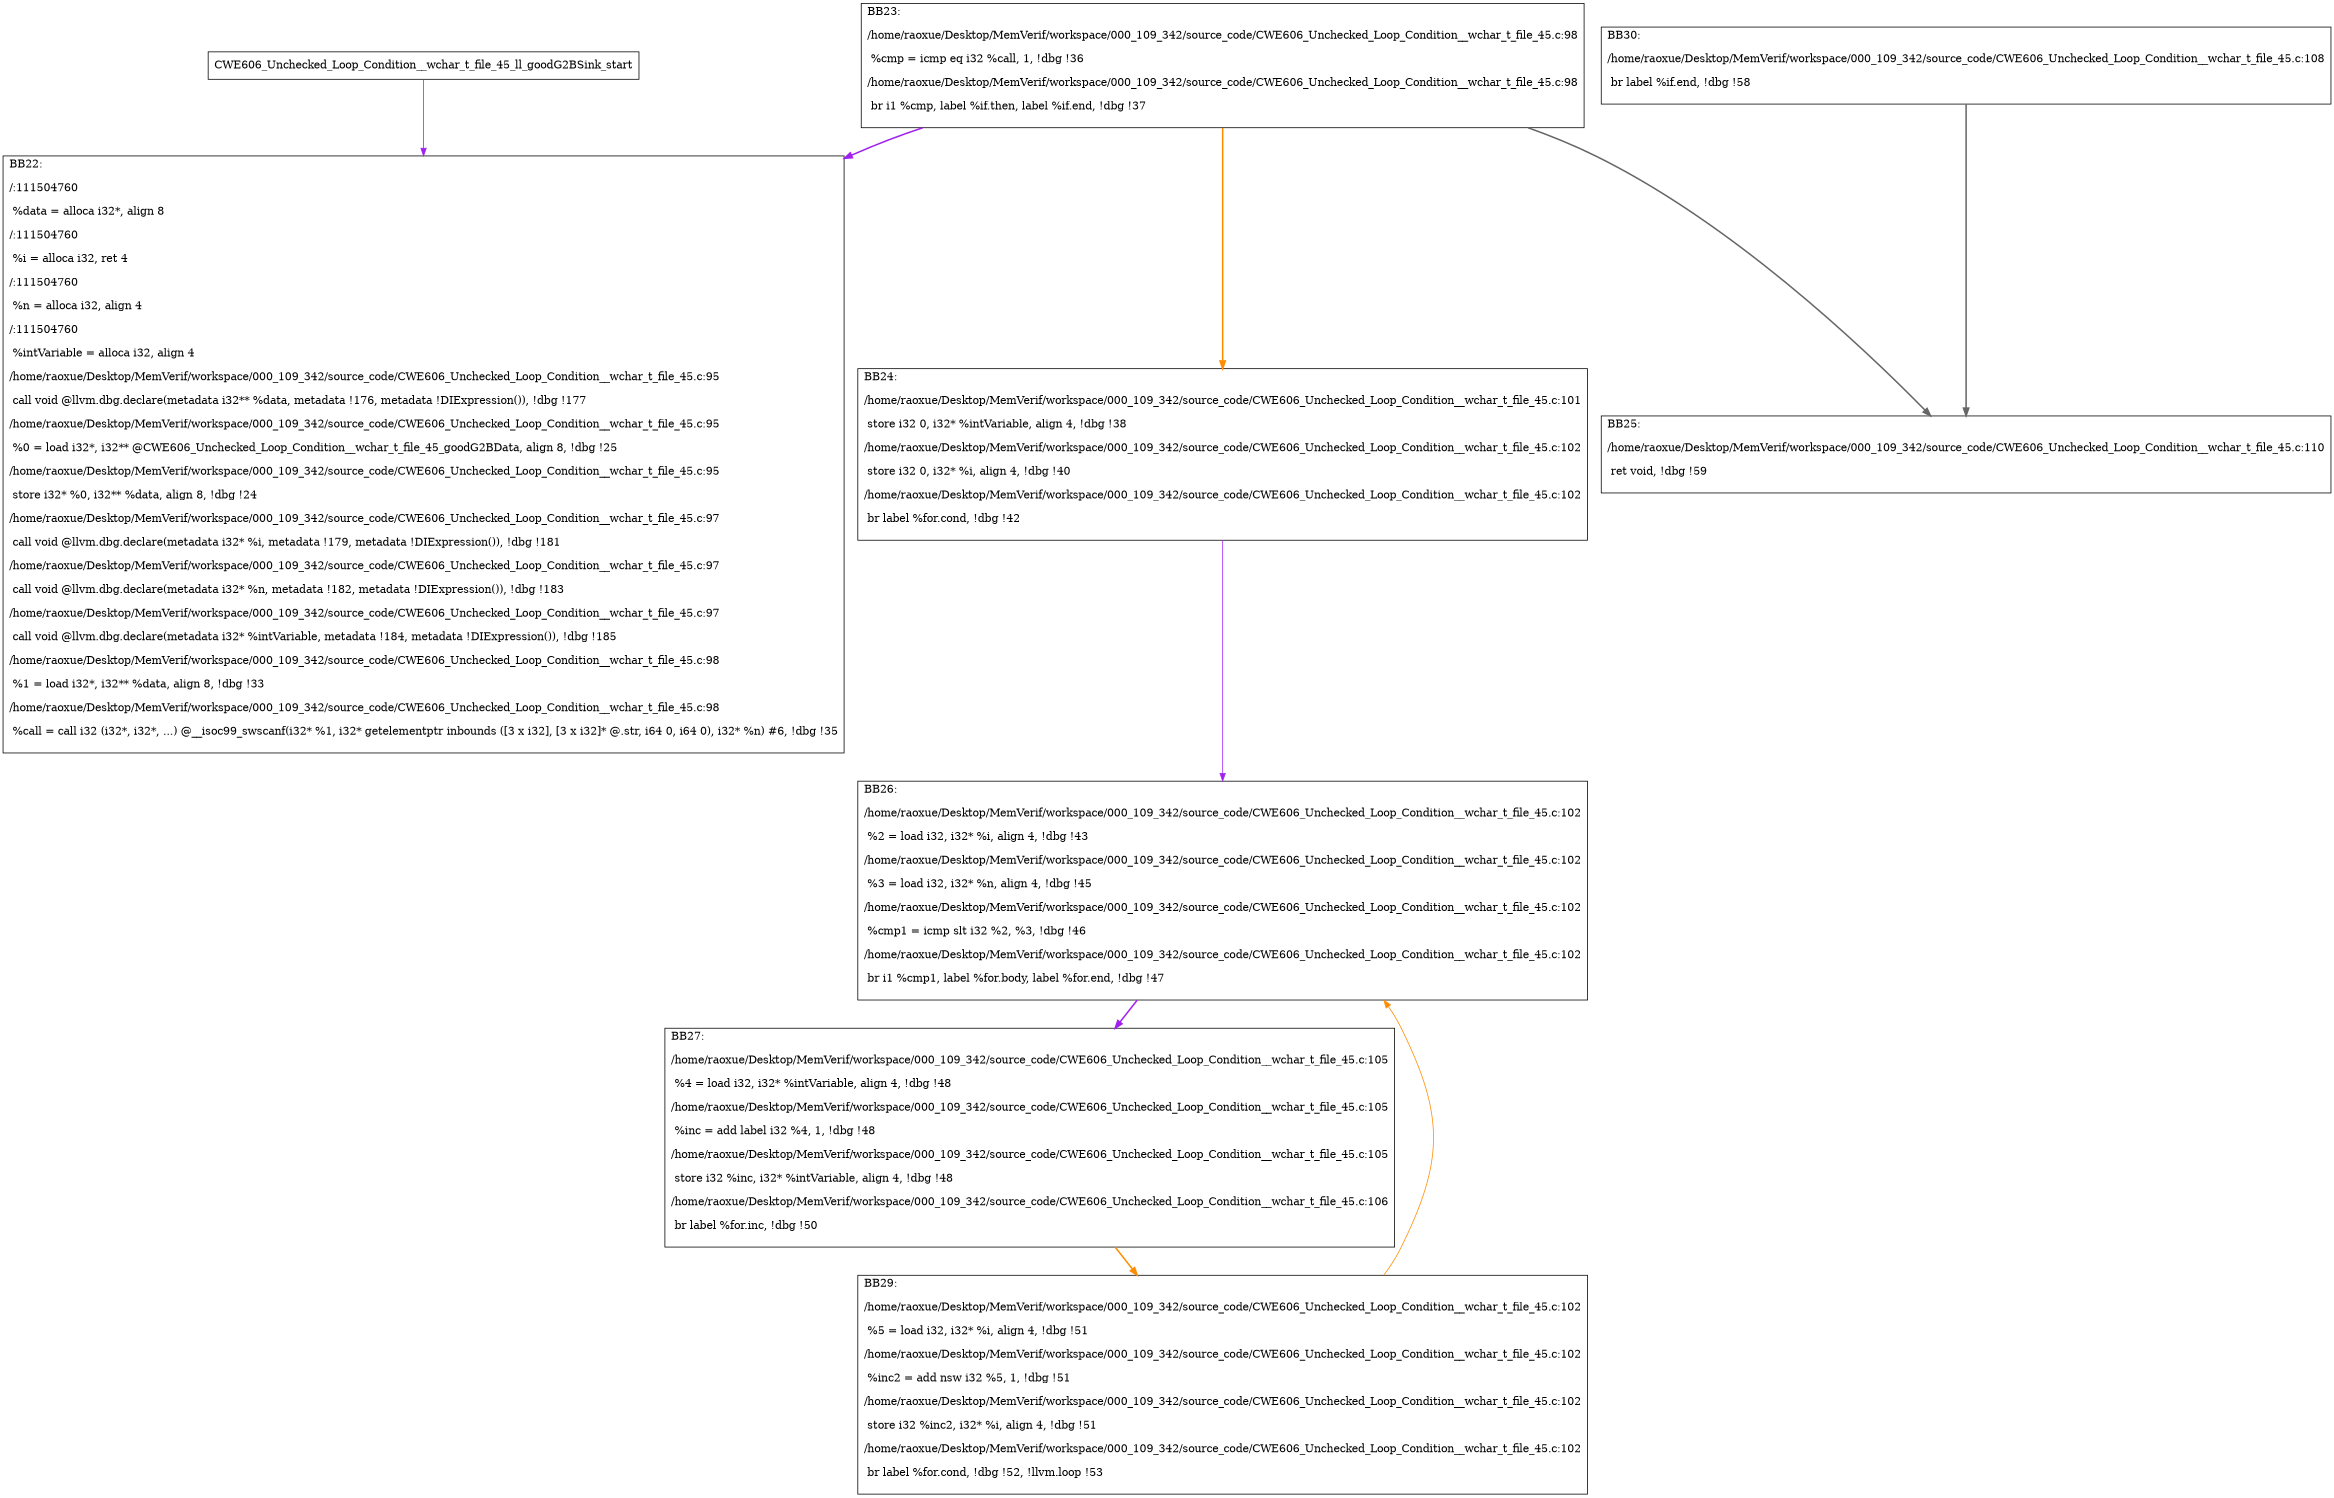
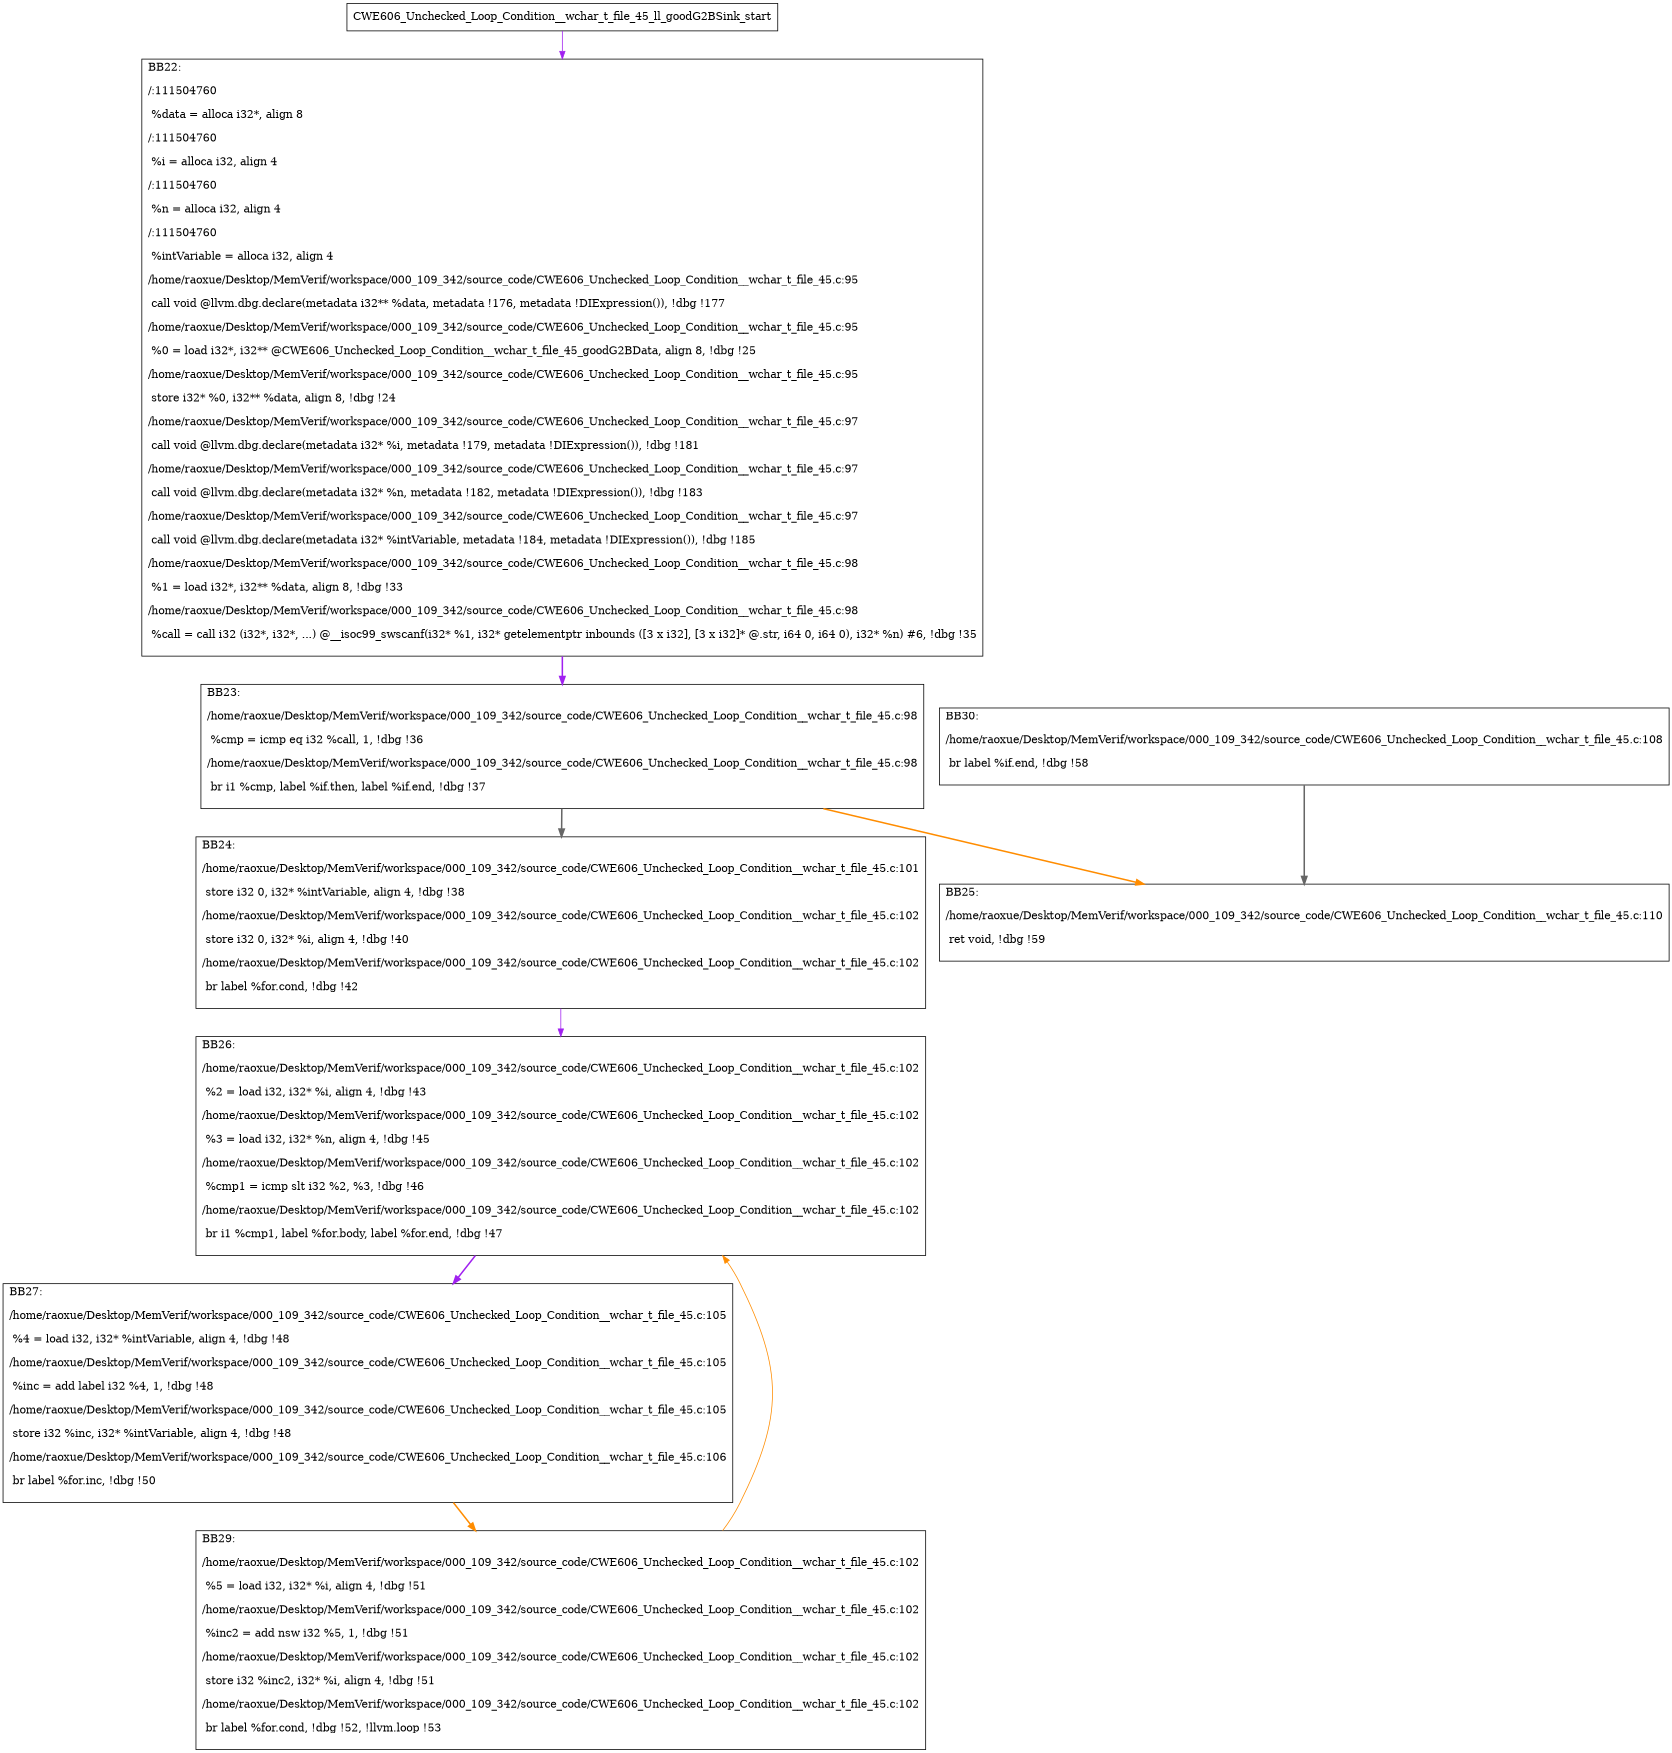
  digraph {
    node [shape=record]
    edge [color=purple style=bold]
    n1 [label="{CWE606_Unchecked_Loop_Condition__wchar_t_file_45_ll_goodG2BSink_start}"]
-   n2 [label="{BB22:\l\l/:111504760\l\n  %data = alloca i32*, align 8\l\n/:111504760\l\n  %i = alloca i32, ret 4\l\n/:111504760\l\n  %n = alloca i32, align 4\l\n/:111504760\l\n  %intVariable = alloca i32, align 4\l\n/home/raoxue/Desktop/MemVerif/workspace/000_109_342/source_code/CWE606_Unchecked_Loop_Condition__wchar_t_file_45.c:95\l\n  call void @llvm.dbg.declare(metadata i32** %data, metadata !176, metadata !DIExpression()), !dbg !177\l\n/home/raoxue/Desktop/MemVerif/workspace/000_109_342/source_code/CWE606_Unchecked_Loop_Condition__wchar_t_file_45.c:95\l\n  %0 = load i32*, i32** @CWE606_Unchecked_Loop_Condition__wchar_t_file_45_goodG2BData, align 8, !dbg !25\l\n/home/raoxue/Desktop/MemVerif/workspace/000_109_342/source_code/CWE606_Unchecked_Loop_Condition__wchar_t_file_45.c:95\l\n  store i32* %0, i32** %data, align 8, !dbg !24\l\n/home/raoxue/Desktop/MemVerif/workspace/000_109_342/source_code/CWE606_Unchecked_Loop_Condition__wchar_t_file_45.c:97\l\n  call void @llvm.dbg.declare(metadata i32* %i, metadata !179, metadata !DIExpression()), !dbg !181\l\n/home/raoxue/Desktop/MemVerif/workspace/000_109_342/source_code/CWE606_Unchecked_Loop_Condition__wchar_t_file_45.c:97\l\n  call void @llvm.dbg.declare(metadata i32* %n, metadata !182, metadata !DIExpression()), !dbg !183\l\n/home/raoxue/Desktop/MemVerif/workspace/000_109_342/source_code/CWE606_Unchecked_Loop_Condition__wchar_t_file_45.c:97\l\n  call void @llvm.dbg.declare(metadata i32* %intVariable, metadata !184, metadata !DIExpression()), !dbg !185\l\n/home/raoxue/Desktop/MemVerif/workspace/000_109_342/source_code/CWE606_Unchecked_Loop_Condition__wchar_t_file_45.c:98\l\n  %1 = load i32*, i32** %data, align 8, !dbg !33\l\n/home/raoxue/Desktop/MemVerif/workspace/000_109_342/source_code/CWE606_Unchecked_Loop_Condition__wchar_t_file_45.c:98\l\n  %call = call i32 (i32*, i32*, ...) @__isoc99_swscanf(i32* %1, i32* getelementptr inbounds ([3 x i32], [3 x i32]* @.str, i64 0, i64 0), i32* %n) #6, !dbg !35\l\n}"]
+   n2 [label="{BB22:\l\l/:111504760\l\n  %data = alloca i32*, align 8\l\n/:111504760\l\n  %i = alloca i32, align 4\l\n/:111504760\l\n  %n = alloca i32, align 4\l\n/:111504760\l\n  %intVariable = alloca i32, align 4\l\n/home/raoxue/Desktop/MemVerif/workspace/000_109_342/source_code/CWE606_Unchecked_Loop_Condition__wchar_t_file_45.c:95\l\n  call void @llvm.dbg.declare(metadata i32** %data, metadata !176, metadata !DIExpression()), !dbg !177\l\n/home/raoxue/Desktop/MemVerif/workspace/000_109_342/source_code/CWE606_Unchecked_Loop_Condition__wchar_t_file_45.c:95\l\n  %0 = load i32*, i32** @CWE606_Unchecked_Loop_Condition__wchar_t_file_45_goodG2BData, align 8, !dbg !25\l\n/home/raoxue/Desktop/MemVerif/workspace/000_109_342/source_code/CWE606_Unchecked_Loop_Condition__wchar_t_file_45.c:95\l\n  store i32* %0, i32** %data, align 8, !dbg !24\l\n/home/raoxue/Desktop/MemVerif/workspace/000_109_342/source_code/CWE606_Unchecked_Loop_Condition__wchar_t_file_45.c:97\l\n  call void @llvm.dbg.declare(metadata i32* %i, metadata !179, metadata !DIExpression()), !dbg !181\l\n/home/raoxue/Desktop/MemVerif/workspace/000_109_342/source_code/CWE606_Unchecked_Loop_Condition__wchar_t_file_45.c:97\l\n  call void @llvm.dbg.declare(metadata i32* %n, metadata !182, metadata !DIExpression()), !dbg !183\l\n/home/raoxue/Desktop/MemVerif/workspace/000_109_342/source_code/CWE606_Unchecked_Loop_Condition__wchar_t_file_45.c:97\l\n  call void @llvm.dbg.declare(metadata i32* %intVariable, metadata !184, metadata !DIExpression()), !dbg !185\l\n/home/raoxue/Desktop/MemVerif/workspace/000_109_342/source_code/CWE606_Unchecked_Loop_Condition__wchar_t_file_45.c:98\l\n  %1 = load i32*, i32** %data, align 8, !dbg !33\l\n/home/raoxue/Desktop/MemVerif/workspace/000_109_342/source_code/CWE606_Unchecked_Loop_Condition__wchar_t_file_45.c:98\l\n  %call = call i32 (i32*, i32*, ...) @__isoc99_swscanf(i32* %1, i32* getelementptr inbounds ([3 x i32], [3 x i32]* @.str, i64 0, i64 0), i32* %n) #6, !dbg !35\l\n}"]
    n3 [label="{BB23:\l\l/home/raoxue/Desktop/MemVerif/workspace/000_109_342/source_code/CWE606_Unchecked_Loop_Condition__wchar_t_file_45.c:98\l\n  %cmp = icmp eq i32 %call, 1, !dbg !36\l\n/home/raoxue/Desktop/MemVerif/workspace/000_109_342/source_code/CWE606_Unchecked_Loop_Condition__wchar_t_file_45.c:98\l\n  br i1 %cmp, label %if.then, label %if.end, !dbg !37\l\n}"]
    n4 [label="{BB24:\l\l/home/raoxue/Desktop/MemVerif/workspace/000_109_342/source_code/CWE606_Unchecked_Loop_Condition__wchar_t_file_45.c:101\l\n  store i32 0, i32* %intVariable, align 4, !dbg !38\l\n/home/raoxue/Desktop/MemVerif/workspace/000_109_342/source_code/CWE606_Unchecked_Loop_Condition__wchar_t_file_45.c:102\l\n  store i32 0, i32* %i, align 4, !dbg !40\l\n/home/raoxue/Desktop/MemVerif/workspace/000_109_342/source_code/CWE606_Unchecked_Loop_Condition__wchar_t_file_45.c:102\l\n  br label %for.cond, !dbg !42\l\n}"]
    n5 [label="{BB25:\l\l/home/raoxue/Desktop/MemVerif/workspace/000_109_342/source_code/CWE606_Unchecked_Loop_Condition__wchar_t_file_45.c:110\l\n  ret void, !dbg !59\l\n}"]
    n6 [label="{BB26:\l\l/home/raoxue/Desktop/MemVerif/workspace/000_109_342/source_code/CWE606_Unchecked_Loop_Condition__wchar_t_file_45.c:102\l\n  %2 = load i32, i32* %i, align 4, !dbg !43\l\n/home/raoxue/Desktop/MemVerif/workspace/000_109_342/source_code/CWE606_Unchecked_Loop_Condition__wchar_t_file_45.c:102\l\n  %3 = load i32, i32* %n, align 4, !dbg !45\l\n/home/raoxue/Desktop/MemVerif/workspace/000_109_342/source_code/CWE606_Unchecked_Loop_Condition__wchar_t_file_45.c:102\l\n  %cmp1 = icmp slt i32 %2, %3, !dbg !46\l\n/home/raoxue/Desktop/MemVerif/workspace/000_109_342/source_code/CWE606_Unchecked_Loop_Condition__wchar_t_file_45.c:102\l\n  br i1 %cmp1, label %for.body, label %for.end, !dbg !47\l\n}"]
    n7 [label="{BB27:\l\l/home/raoxue/Desktop/MemVerif/workspace/000_109_342/source_code/CWE606_Unchecked_Loop_Condition__wchar_t_file_45.c:105\l\n  %4 = load i32, i32* %intVariable, align 4, !dbg !48\l\n/home/raoxue/Desktop/MemVerif/workspace/000_109_342/source_code/CWE606_Unchecked_Loop_Condition__wchar_t_file_45.c:105\l\n  %inc = add label i32 %4, 1, !dbg !48\l\n/home/raoxue/Desktop/MemVerif/workspace/000_109_342/source_code/CWE606_Unchecked_Loop_Condition__wchar_t_file_45.c:105\l\n  store i32 %inc, i32* %intVariable, align 4, !dbg !48\l\n/home/raoxue/Desktop/MemVerif/workspace/000_109_342/source_code/CWE606_Unchecked_Loop_Condition__wchar_t_file_45.c:106\l\n  br label %for.inc, !dbg !50\l\n}"]
    n8 [label="{BB29:\l\l/home/raoxue/Desktop/MemVerif/workspace/000_109_342/source_code/CWE606_Unchecked_Loop_Condition__wchar_t_file_45.c:102\l\n  %5 = load i32, i32* %i, align 4, !dbg !51\l\n/home/raoxue/Desktop/MemVerif/workspace/000_109_342/source_code/CWE606_Unchecked_Loop_Condition__wchar_t_file_45.c:102\l\n  %inc2 = add nsw i32 %5, 1, !dbg !51\l\n/home/raoxue/Desktop/MemVerif/workspace/000_109_342/source_code/CWE606_Unchecked_Loop_Condition__wchar_t_file_45.c:102\l\n  store i32 %inc2, i32* %i, align 4, !dbg !51\l\n/home/raoxue/Desktop/MemVerif/workspace/000_109_342/source_code/CWE606_Unchecked_Loop_Condition__wchar_t_file_45.c:102\l\n  br label %for.cond, !dbg !52, !llvm.loop !53\l\n}"]
    n9 [label="{BB30:\l\l/home/raoxue/Desktop/MemVerif/workspace/000_109_342/source_code/CWE606_Unchecked_Loop_Condition__wchar_t_file_45.c:108\l\n  br label %if.end, !dbg !58\l\n}"]
    n1 -> n2 [style=solid]
-   n3 -> n2
-   n3 -> n4 [color=darkorange]
-   n3 -> n5 [color=gray40]
+   n2 -> n3
+   n3 -> n4 [color=gray40]
+   n3 -> n5 [color=darkorange]
    n4 -> n6 [style=solid]
    n6 -> n7
    n7 -> n8 [color=darkorange]
    n8 -> n6 [color=darkorange style=solid]
    n9 -> n5 [color=gray40]
  }
